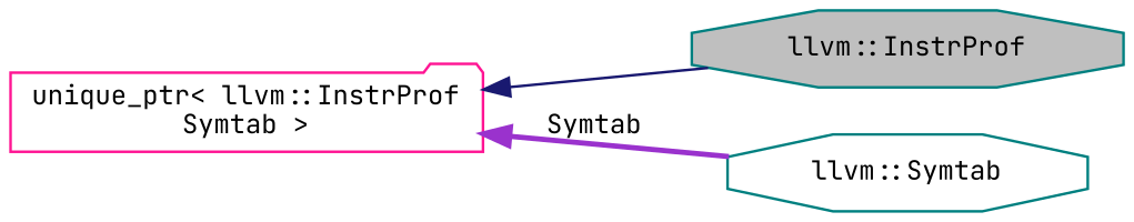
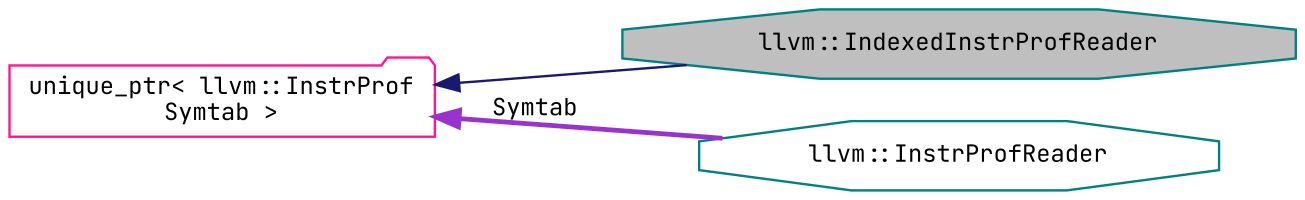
  digraph {
    fontname="JetBrains Mono"
    rankdir=LR
    node [color=teal fontname="JetBrains Mono" fontsize=10 shape=octagon]
    edge [dir=back fontname="JetBrains Mono" fontsize=10 labelfontname=Helvetica labelfontsize=10]
-   n1 [fillcolor=grey75 fontcolor=black height=0.2 label="llvm::InstrProf" style=filled width=0.4]
-   n2 [height=0.2 label="llvm::Symtab" width=0.4]
+   n1 [fillcolor=grey75 fontcolor=black height=0.2 label="llvm::IndexedInstrProfReader" style=filled width=0.4]
+   n2 [height=0.2 label="llvm::InstrProfReader" width=0.4]
    n3 [color=deeppink height=0.2 label="unique_ptr\< llvm::InstrProf\lSymtab \>" shape=folder width=0.4]
    n3 -> n1 [color=midnightblue style=solid]
    n3 -> n2 [color=darkorchid3 label=" Symtab" style=bold]
  }
